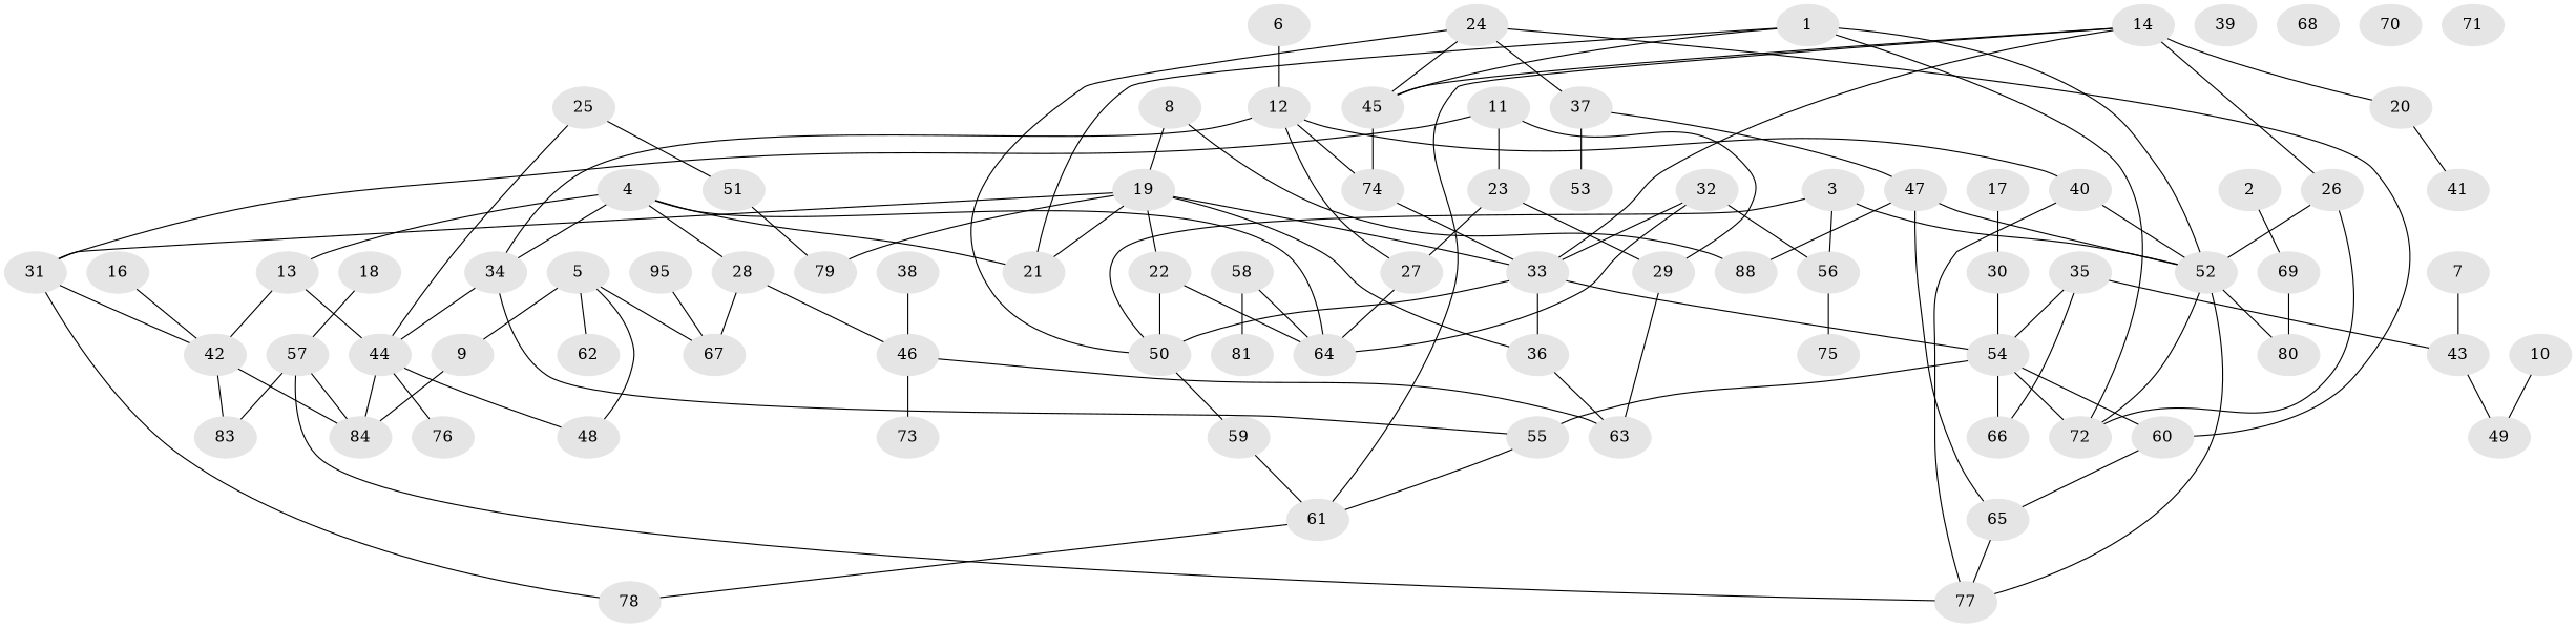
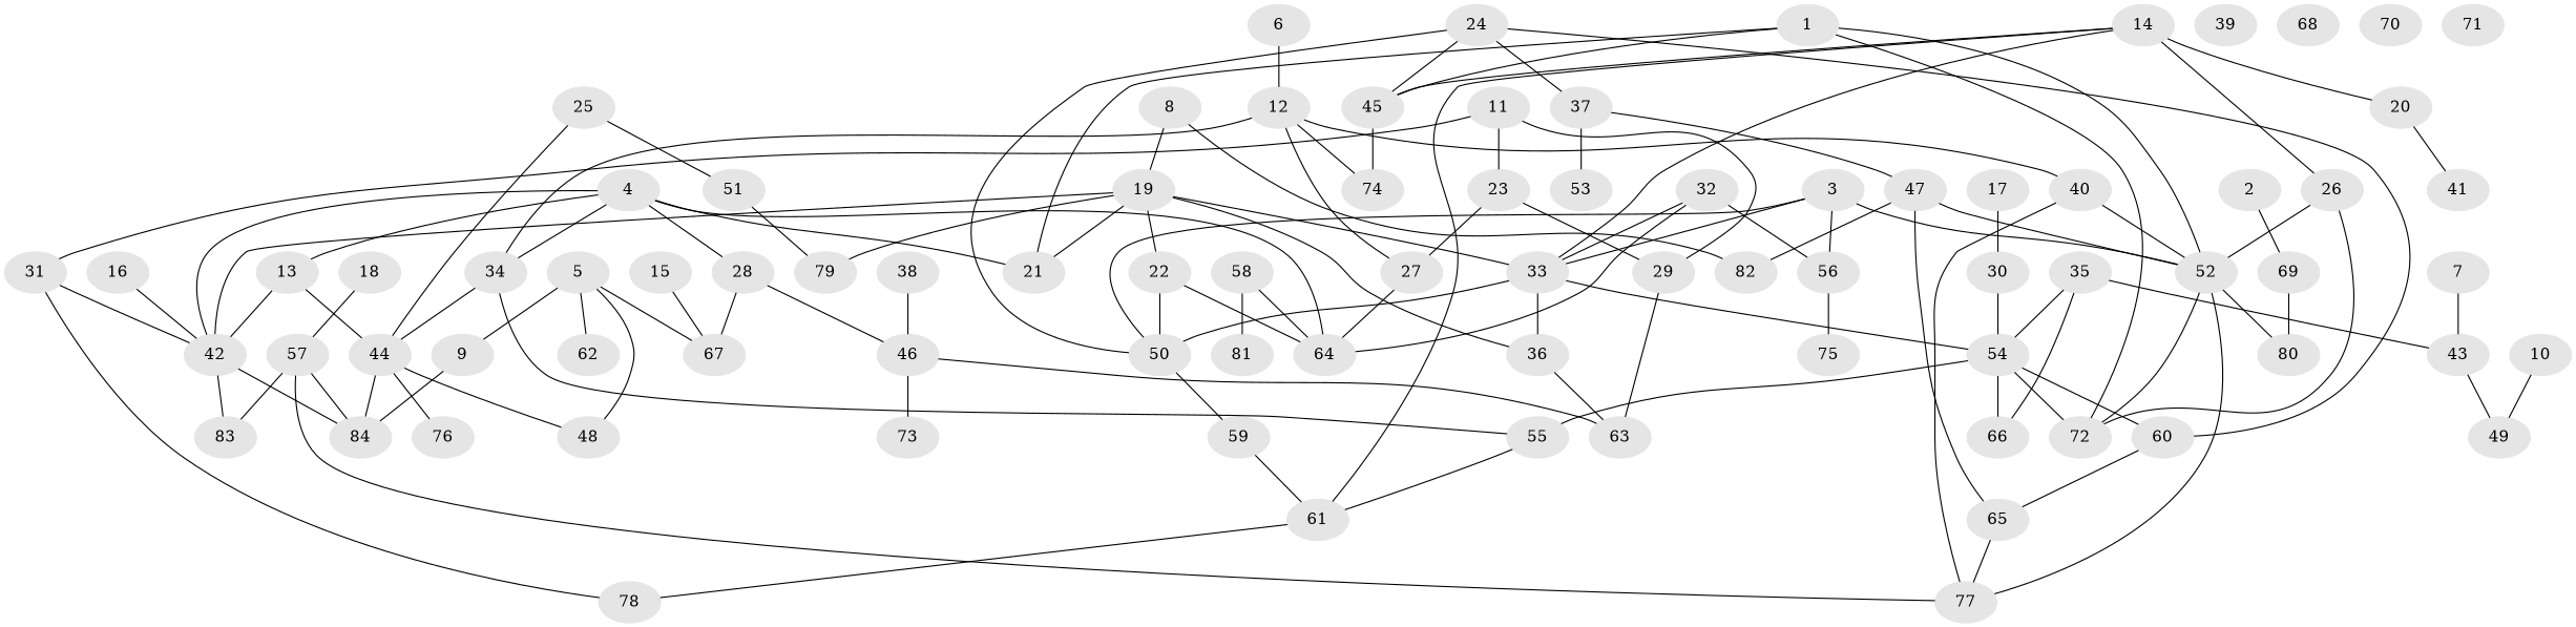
  graph {
    node [color=gray90 style=filled]
    1
    21
    45
    52
    72
    74
    77
    80
    2
    69
    3
    33
    50
    56
    36
    54
    59
    75
    4
    13
    28
    34
    42
    64
    44
    67
    46
    55
    84
    83
    5
    9
    48
    62
    6
    12
    27
    40
    7
    43
    49
    8
    19
-   82 [label=88]
+   82
    31
    22
    79
    10
    11
    23
    29
    63
    78
    76
    14
    20
    26
    61
    41
-   15 [label=95]
+   15
    16
    17
    30
    18
    57
    24
    37
    60
    47
    53
    65
    25
    51
    73
    66
    32
    35
    38
    39
    58
    81
    68
    70
    71
    1 -- 21
    1 -- 45
    1 -- 52
    1 -- 72
    45 -- 74
    52 -- 72
    52 -- 77
    52 -- 80
    2 -- 69
    69 -- 80
    3 -- 52
-   74 -- 33
+   3 -- 33
    3 -- 50
    3 -- 56
    33 -- 50
    33 -- 36
    33 -- 54
    50 -- 59
    56 -- 75
    36 -- 63
    54 -- 72
    54 -- 55
    54 -- 60
    54 -- 66
    59 -- 61
    4 -- 21
    4 -- 13
    4 -- 28
    4 -- 34
+   4 -- 42
    4 -- 64
    13 -- 42
    13 -- 44
    28 -- 67
    28 -- 46
    34 -- 44
    34 -- 55
    42 -- 84
    42 -- 83
    44 -- 84
    44 -- 48
    44 -- 76
    46 -- 63
    46 -- 73
    55 -- 61
    5 -- 67
    5 -- 9
    5 -- 48
    5 -- 62
    9 -- 84
    6 -- 12
    12 -- 74
    12 -- 34
    12 -- 27
    12 -- 40
    27 -- 64
    40 -- 52
    40 -- 77
    7 -- 43
    43 -- 49
    8 -- 19
    8 -- 82
    19 -- 21
    19 -- 33
    19 -- 36
-   19 -- 31
+   19 -- 42
    19 -- 22
    19 -- 79
    31 -- 42
    31 -- 78
    22 -- 50
    22 -- 64
    10 -- 49
    11 -- 31
    11 -- 23
    11 -- 29
    23 -- 27
    23 -- 29
    29 -- 63
    14 -- 45
    14 -- 33
    14 -- 20
    14 -- 26
    14 -- 61
    20 -- 41
    26 -- 52
    26 -- 72
    61 -- 78
    15 -- 67
    16 -- 42
    17 -- 30
    30 -- 54
    18 -- 57
    57 -- 77
    57 -- 84
    57 -- 83
    24 -- 45
    24 -- 50
    24 -- 37
    24 -- 60
    37 -- 47
    37 -- 53
    60 -- 65
    47 -- 52
    47 -- 82
    47 -- 65
    65 -- 77
    25 -- 44
    25 -- 51
    51 -- 79
    32 -- 33
    32 -- 56
    32 -- 64
    35 -- 54
    35 -- 43
    35 -- 66
    38 -- 46
    58 -- 64
    58 -- 81
  }
